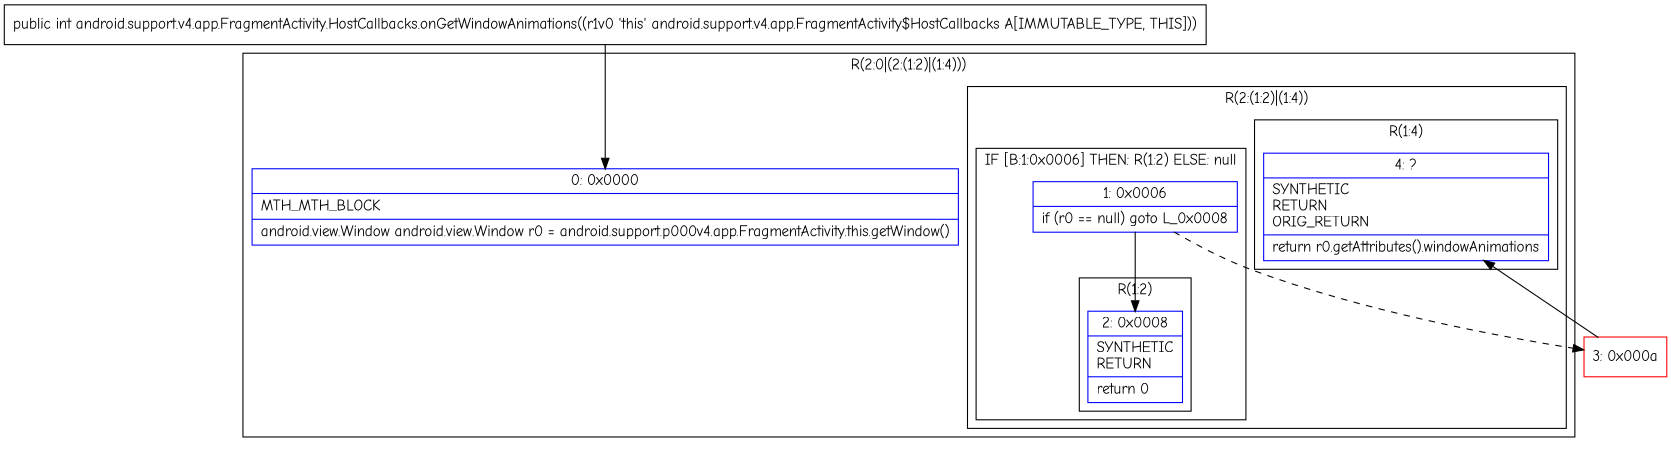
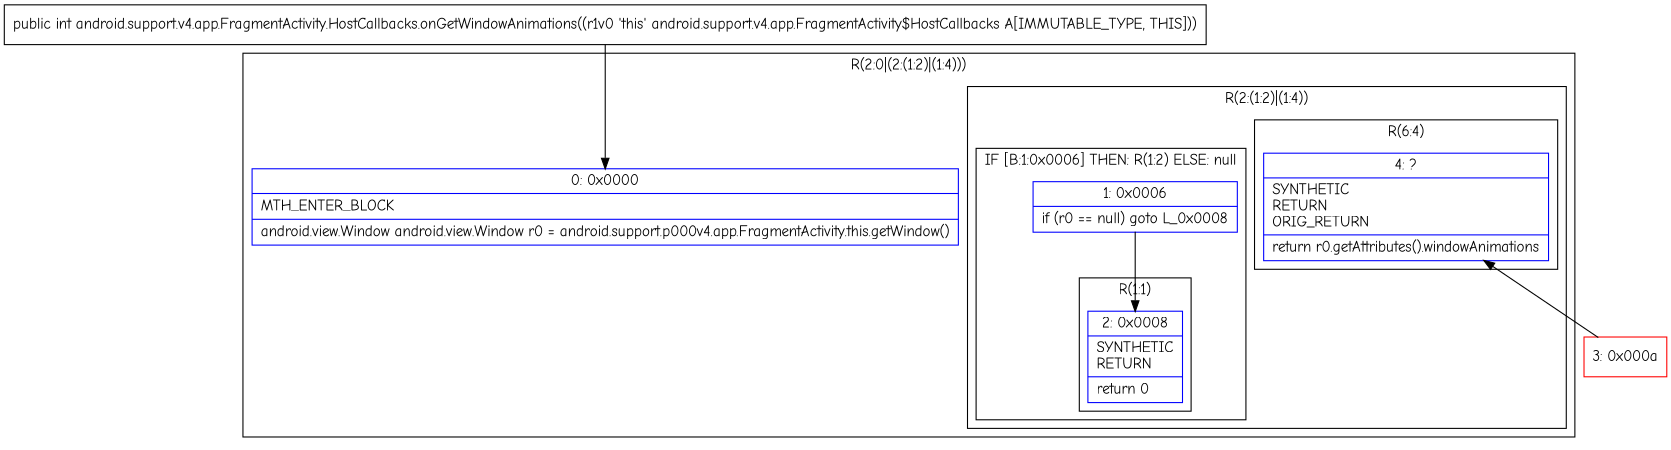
  digraph {
    fontname="Comic Neue"
    node [color=blue fontname="Comic Neue" shape=record]
    edge [fontname="Comic Neue"]
    n1 [label="{2\:\ 0x0008|SYNTHETIC\lRETURN\l|return 0\l}"]
    n2 [label="{1\:\ 0x0006|if (r0 == null) goto L_0x0008\l}"]
    n3 [label="{4\:\ ?|SYNTHETIC\lRETURN\lORIG_RETURN\l|return r0.getAttributes().windowAnimations\l}"]
-   n4 [label="{0\:\ 0x0000|MTH_MTH_BLOCK\l|android.view.Window android.view.Window r0 = android.support.p000v4.app.FragmentActivity.this.getWindow()\l}"]
+   n4 [label="{0\:\ 0x0000|MTH_ENTER_BLOCK\l|android.view.Window android.view.Window r0 = android.support.p000v4.app.FragmentActivity.this.getWindow()\l}"]
    n5 [color=red label="{3\:\ 0x000a}"]
    n6 [label="{public int android.support.v4.app.FragmentActivity.HostCallbacks.onGetWindowAnimations((r1v0 'this' android.support.v4.app.FragmentActivity$HostCallbacks A[IMMUTABLE_TYPE, THIS])) }" color=""]
    subgraph cluster_1 {
      label="R(2:0|(2:(1:2)|(1:4)))"
      n4
      subgraph cluster_2 {
        label="R(2:(1:2)|(1:4))"
        subgraph cluster_3 {
          label="IF [B:1:0x0006] THEN: R(1:2) ELSE: null"
          n2
          subgraph cluster_4 {
-           label="R(1:2)"
+           label="R(1:1)"
            n1
          }
        }
        subgraph cluster_5 {
-         label="R(1:4)"
+         label="R(6:4)"
          n3
        }
      }
    }
    n2 -> n1
-   n2 -> n5 [style=dashed]
    n5 -> n3
    n6 -> n4
  }
